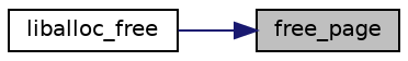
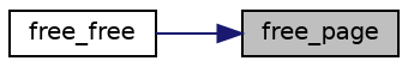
  digraph {
    rankdir=RL
    node [color=black fontname=Helvetica fontsize=10 shape=record style=filled]
    n1 [fillcolor=grey75 fontcolor=black height=0.2 label=free_page width=0.4]
-   n2 [fillcolor=white height=0.2 label=liballoc_free width=0.4]
+   n2 [fillcolor=white height=0.2 label=free_free width=0.4]
    n1 -> n2 [color=midnightblue dir=back fontname=Helvetica fontsize=10 labelfontname=Helvetica labelfontsize=10 style=solid]
  }
